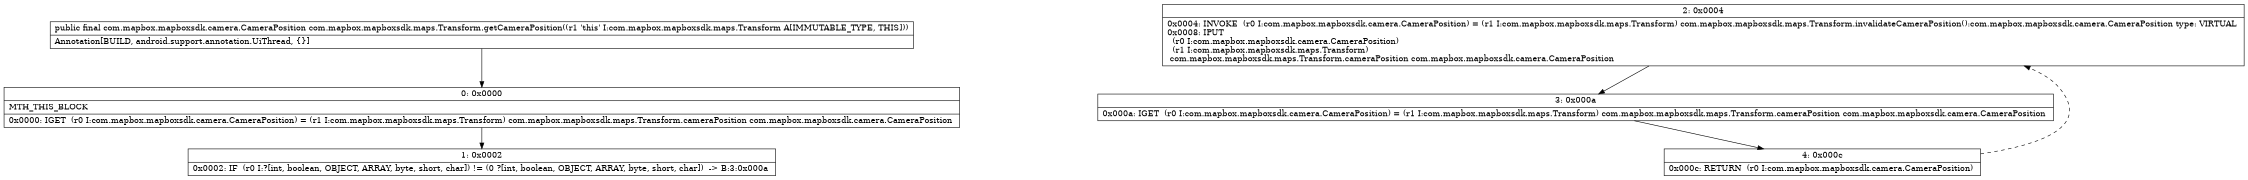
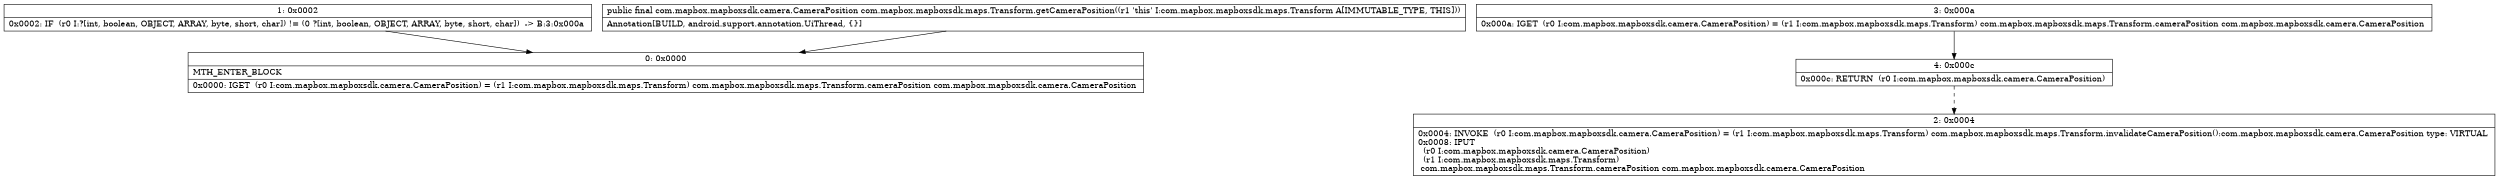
  digraph {
    node [shape=record]
-   n1 [label="{0\:\ 0x0000|MTH_THIS_BLOCK\l|0x0000: IGET  (r0 I:com.mapbox.mapboxsdk.camera.CameraPosition) = (r1 I:com.mapbox.mapboxsdk.maps.Transform) com.mapbox.mapboxsdk.maps.Transform.cameraPosition com.mapbox.mapboxsdk.camera.CameraPosition \l}"]
+   n1 [label="{0\:\ 0x0000|MTH_ENTER_BLOCK\l|0x0000: IGET  (r0 I:com.mapbox.mapboxsdk.camera.CameraPosition) = (r1 I:com.mapbox.mapboxsdk.maps.Transform) com.mapbox.mapboxsdk.maps.Transform.cameraPosition com.mapbox.mapboxsdk.camera.CameraPosition \l}"]
    n2 [label="{1\:\ 0x0002|0x0002: IF  (r0 I:?[int, boolean, OBJECT, ARRAY, byte, short, char]) != (0 ?[int, boolean, OBJECT, ARRAY, byte, short, char])  \-\> B:3:0x000a \l}"]
    n3 [label="{2\:\ 0x0004|0x0004: INVOKE  (r0 I:com.mapbox.mapboxsdk.camera.CameraPosition) = (r1 I:com.mapbox.mapboxsdk.maps.Transform) com.mapbox.mapboxsdk.maps.Transform.invalidateCameraPosition():com.mapbox.mapboxsdk.camera.CameraPosition type: VIRTUAL \l0x0008: IPUT  \l  (r0 I:com.mapbox.mapboxsdk.camera.CameraPosition)\l  (r1 I:com.mapbox.mapboxsdk.maps.Transform)\l com.mapbox.mapboxsdk.maps.Transform.cameraPosition com.mapbox.mapboxsdk.camera.CameraPosition \l}"]
    n4 [label="{3\:\ 0x000a|0x000a: IGET  (r0 I:com.mapbox.mapboxsdk.camera.CameraPosition) = (r1 I:com.mapbox.mapboxsdk.maps.Transform) com.mapbox.mapboxsdk.maps.Transform.cameraPosition com.mapbox.mapboxsdk.camera.CameraPosition \l}"]
    n5 [label="{4\:\ 0x000c|0x000c: RETURN  (r0 I:com.mapbox.mapboxsdk.camera.CameraPosition) \l}"]
    n6 [label="{public final com.mapbox.mapboxsdk.camera.CameraPosition com.mapbox.mapboxsdk.maps.Transform.getCameraPosition((r1 'this' I:com.mapbox.mapboxsdk.maps.Transform A[IMMUTABLE_TYPE, THIS]))  | Annotation[BUILD, android.support.annotation.UiThread, \{\}]\l}"]
-   n1 -> n2
-   n3 -> n4
+   n2 -> n1
    n4 -> n5
    n5 -> n3 [style=dashed]
    n6 -> n1
  }
